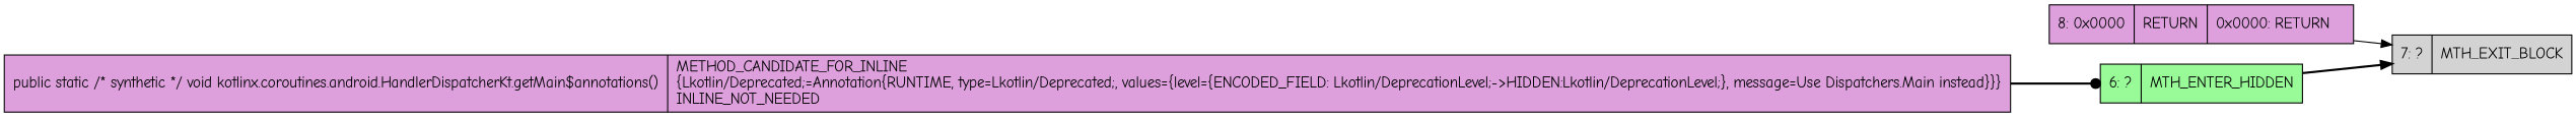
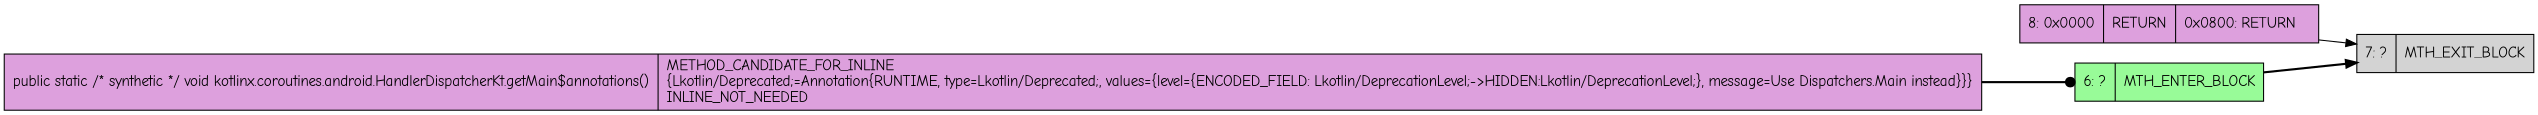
  digraph {
    fontname="Comic Neue"
    rankdir=LR
    node [fillcolor=plum fontname="Comic Neue" shape=record style=filled]
    edge [arrowhead=normal fontname="Comic Neue" style=bold]
-   n1 [fillcolor=palegreen label="{6\:\ ?|MTH_ENTER_HIDDEN\l}"]
+   n1 [fillcolor=palegreen label="{6\:\ ?|MTH_ENTER_BLOCK\l}"]
    n2 [fillcolor=lightgrey label="{7\:\ ?|MTH_EXIT_BLOCK\l}"]
-   n3 [label="{8\:\ 0x0000|RETURN\l|0x0000: RETURN   \l}"]
+   n3 [label="{8\:\ 0x0000|RETURN\l|0x0800: RETURN   \l}"]
    n4 [label="{public static \/* synthetic *\/ void kotlinx.coroutines.android.HandlerDispatcherKt.getMain$annotations()  | METHOD_CANDIDATE_FOR_INLINE\l\{Lkotlin\/Deprecated;=Annotation\{RUNTIME, type=Lkotlin\/Deprecated;, values=\{level=\{ENCODED_FIELD: Lkotlin\/DeprecationLevel;\-\>HIDDEN:Lkotlin\/DeprecationLevel;\}, message=Use Dispatchers.Main instead\}\}\}\lINLINE_NOT_NEEDED\l}"]
    n1 -> n2
    n3 -> n2 [style=solid]
    n4 -> n1 [arrowhead=dot]
  }
